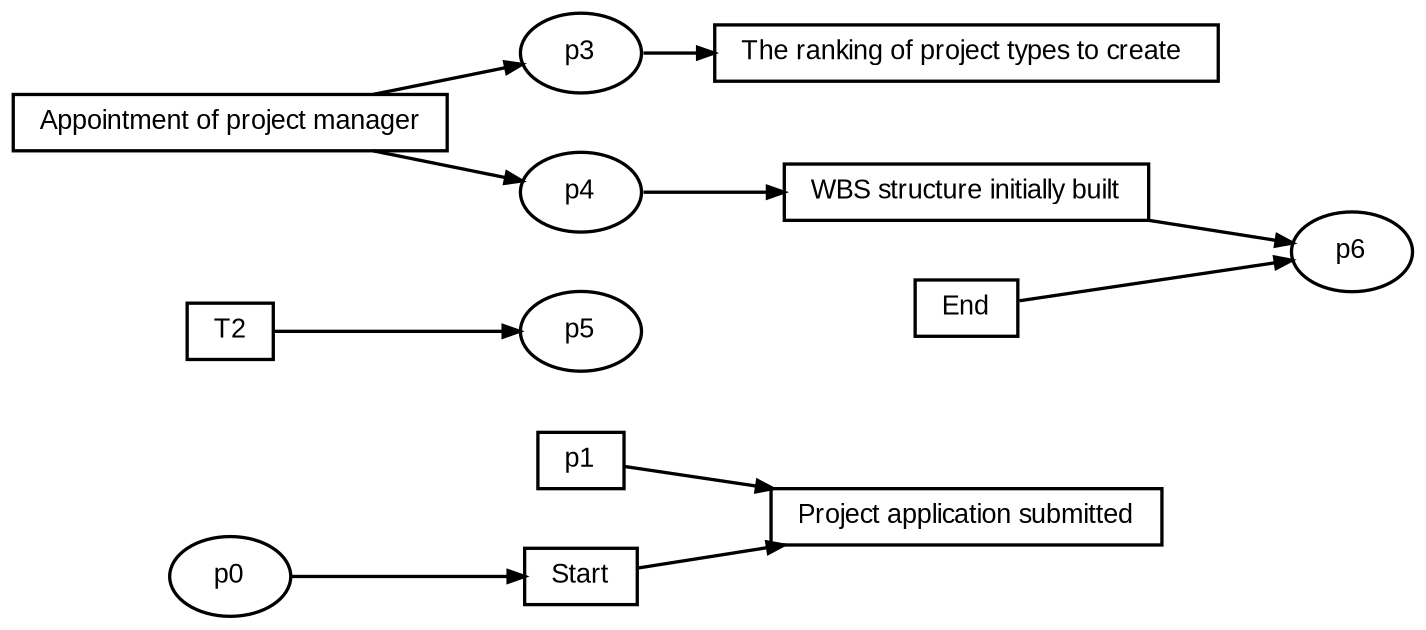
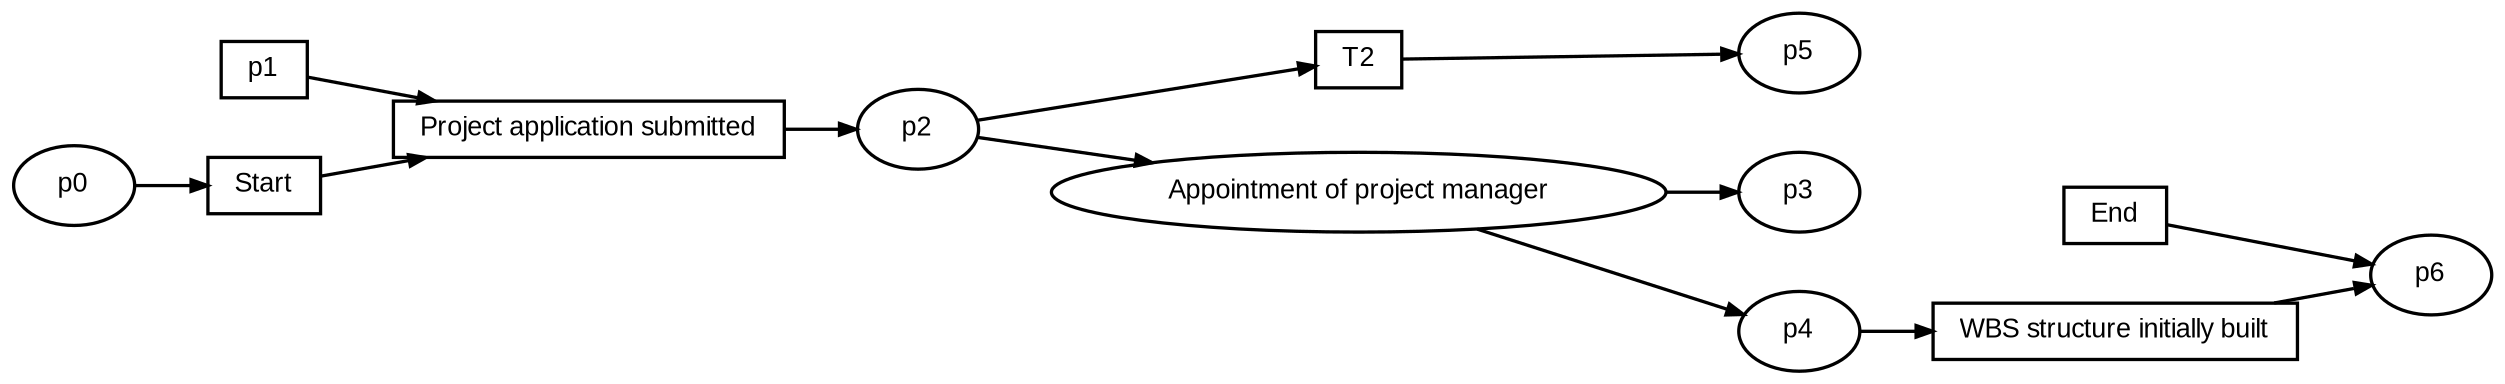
  digraph {
    fontname=Arial
    fontsize=8
    rankdir=LR
    ranksep=.3
    remincross=true
    node [fontname=Arial fontsize=8 shape=box]
    edge [arrowsize=0.5]
    n1 [height=.2 label=Start width=.2]
    n2 [height=.2 label="Project application submitted" width=.2]
    n3 [height=.2 label=p1 width=.2]
+   n4 [height=.2 label=p2 shape=oval width=.2]
    n5 [height=.2 label=T2 width=.2]
-   n6 [height=.2 label="Appointment of project manager" width=.2]
+   n6 [height=.2 label="Appointment of project manager" shape=ellipse width=.2]
    n7 [height=.2 label=p5 shape=oval width=.2]
    n8 [height=.2 label=p3 shape=oval width=.2]
    n9 [height=.2 label=p4 shape=oval width=.2]
-   n10 [height=.2 label="The ranking of project types to create " width=.2]
    n11 [height=.2 label="WBS structure initially built" width=.2]
    n12 [height=.2 label=p6 shape=oval width=.2]
    n13 [height=.2 label=End width=.2]
    n14 [height=.2 label=p0 shape=oval width=.2]
    n1 -> n2
+   n2 -> n4
    n3 -> n2
+   n4 -> n5
+   n4 -> n6
    n5 -> n7
    n6 -> n8
    n6 -> n9
-   n8 -> n10
    n9 -> n11
    n11 -> n12
    n13 -> n12
    n14 -> n1
  }
